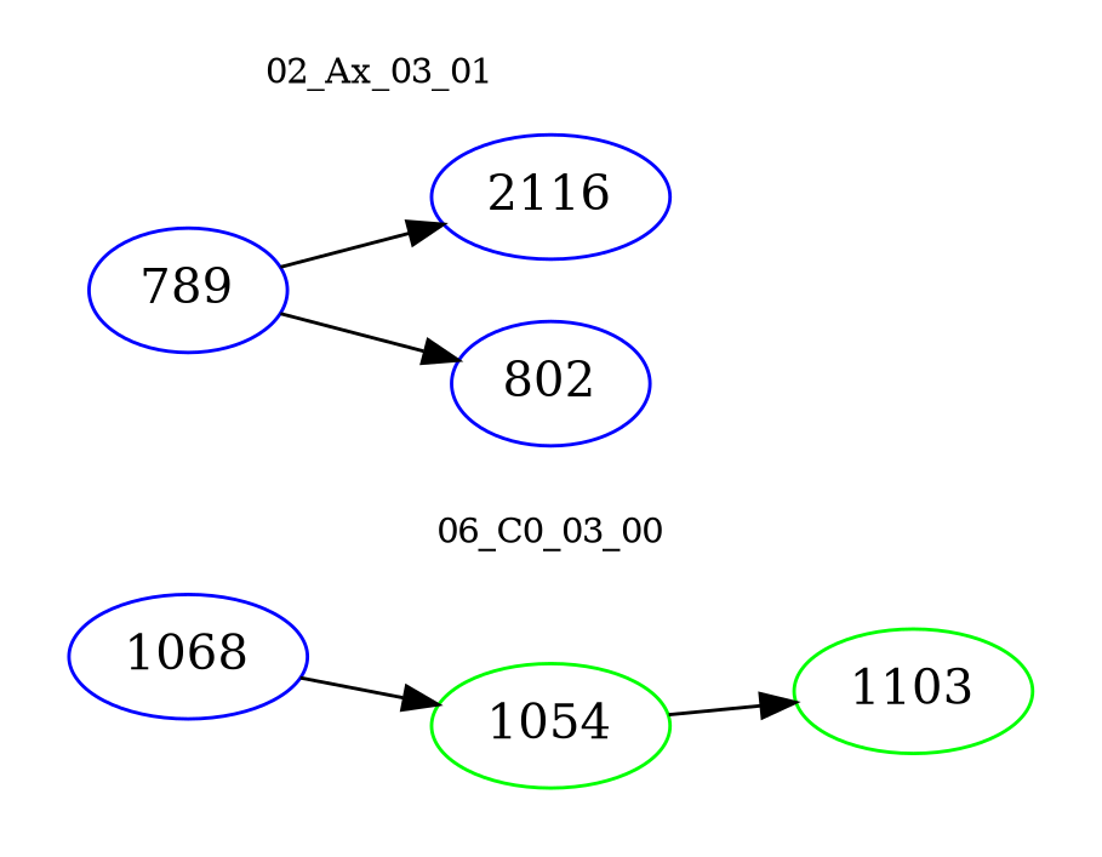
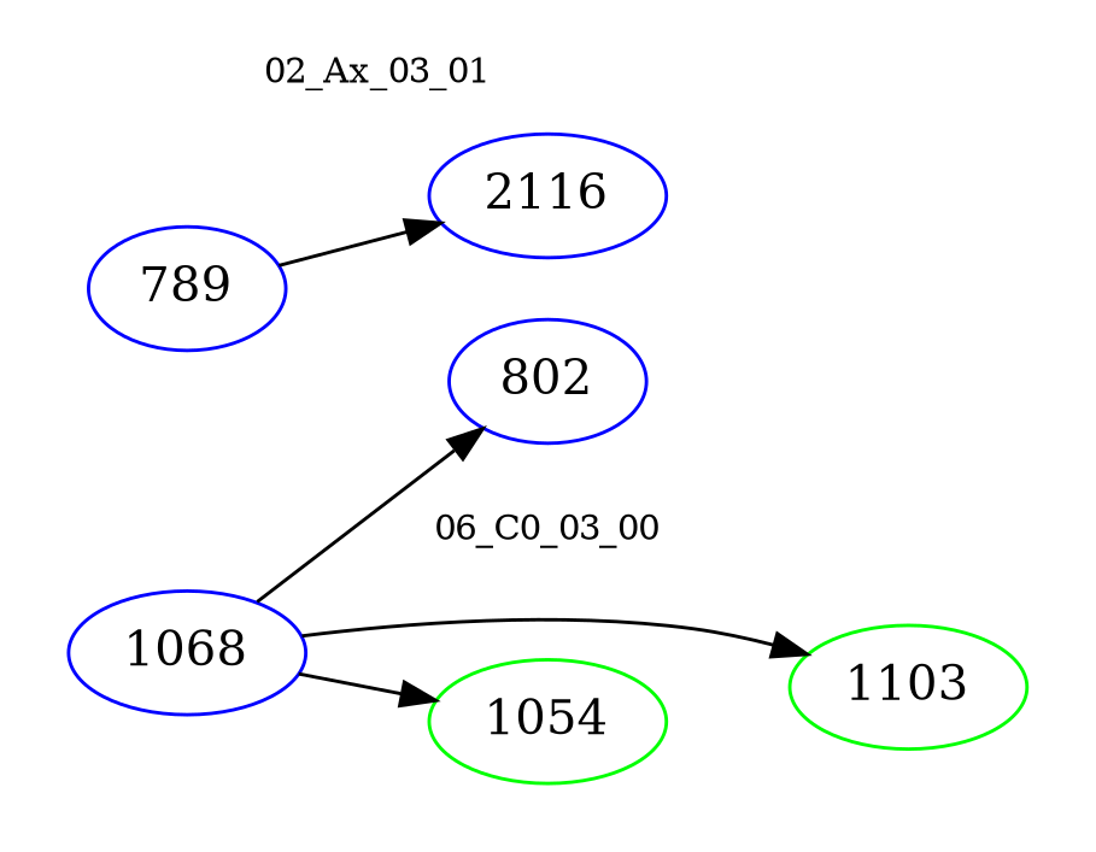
  digraph {
    rankdir=LR
    node [color=blue]
    edge [color=black]
    n1 [label=789]
    n2 [label=2116]
    n3 [label=802]
    n4 [label=1068]
    n5 [color=green label=1054]
    n6 [color=green label=1103]
    subgraph cluster_1 {
      color=white
      fontsize=10
      label="02_Ax_03_01"
      n1
      n2
      n3
    }
    subgraph cluster_2 {
      color=white
      fontsize=10
      label="06_C0_03_00"
      n4
      n5
      n6
    }
    n1 -> n2
-   n1 -> n3
+   n4 -> n3
    n4 -> n5
-   n5 -> n6
+   n4 -> n6
  }
